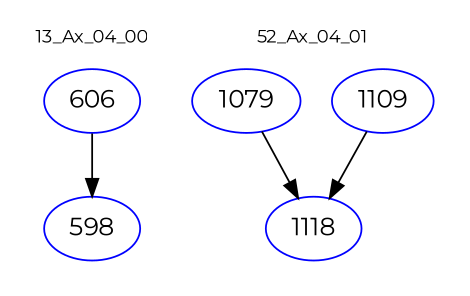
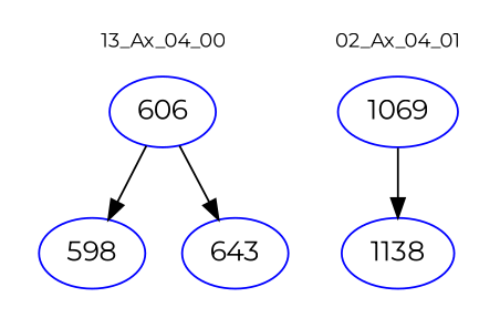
  digraph {
    fontname=Montserrat
    node [color=blue fontname=Montserrat]
    edge [color=black fontname=Montserrat]
    n1 [label=598]
    n2 [label=606]
-   n4 [label=1109]
-   n5 [label=1118]
-   n6 [label=1079]
+   n3 [label=643]
+   n5 [label=1138]
+   n6 [label=1069]
    subgraph cluster_1 {
      color=white
      fontsize=10
      label="13_Ax_04_00"
      n1
      n2
+     n3
    }
    subgraph cluster_2 {
      color=white
      fontsize=10
-     label="52_Ax_04_01"
-     n4
+     label="02_Ax_04_01"
      n5
      n6
    }
    n2 -> n1
-   n4 -> n5
+   n2 -> n3
    n6 -> n5
  }
